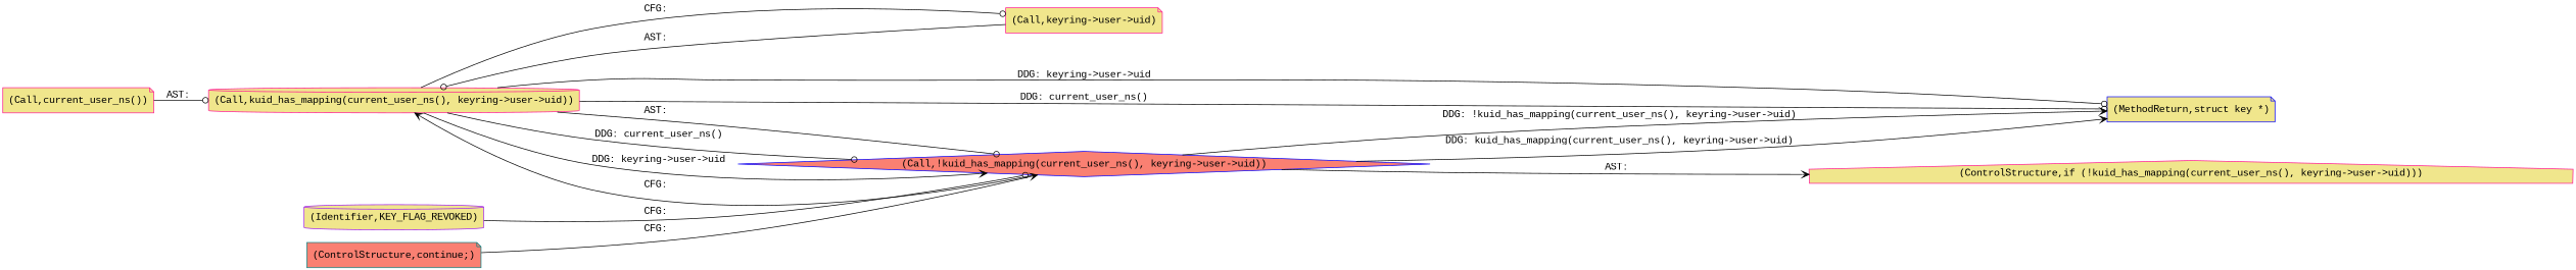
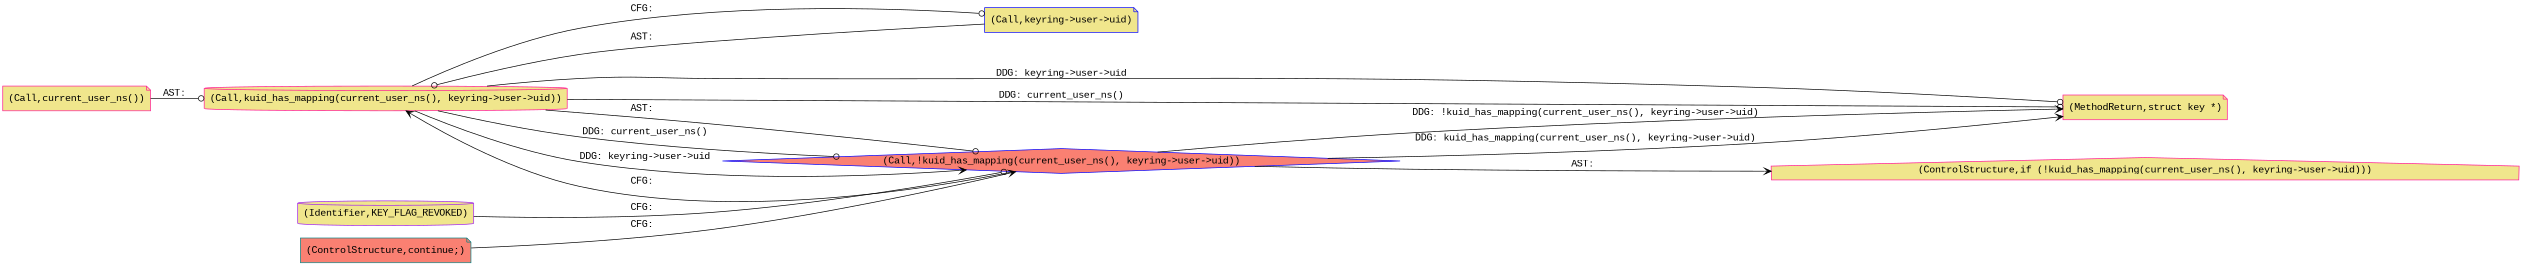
  digraph {
    fontname="Liberation Mono"
    rankdir=LR
    node [color=deeppink fillcolor=khaki fontname="Liberation Mono" shape=note style=filled]
    edge [arrowhead=odot fontname="Liberation Mono"]
    n1 [label="(Call,kuid_has_mapping(current_user_ns(), keyring->user->uid))" shape=cylinder]
    n2 [color=blue fillcolor=salmon label="(Call,!kuid_has_mapping(current_user_ns(), keyring->user->uid))" shape=diamond]
-   n3 [label="(Call,keyring->user->uid)"]
-   n4 [color=blue label="(MethodReturn,struct key *)"]
+   n3 [color=blue label="(Call,keyring->user->uid)"]
+   n4 [label="(MethodReturn,struct key *)"]
    n5 [label="(ControlStructure,if (!kuid_has_mapping(current_user_ns(), keyring->user->uid)))" shape=house]
    n6 [color=purple label="(Identifier,KEY_FLAG_REVOKED)" shape=cylinder]
    n7 [color=teal fillcolor=salmon label="(ControlStructure,continue;)"]
    n8 [label="(Call,current_user_ns())"]
    n1 -> n2 [label="AST: "]
    n1 -> n2 [label="DDG: current_user_ns()"]
    n1 -> n2 [arrowhead=vee label="DDG: keyring->user->uid"]
    n1 -> n3 [label="CFG: "]
    n1 -> n4 [label="DDG: keyring->user->uid"]
    n1 -> n4 [label="DDG: current_user_ns()"]
    n2 -> n1 [arrowhead=vee label="CFG: "]
    n2 -> n4 [arrowhead=vee label="DDG: kuid_has_mapping(current_user_ns(), keyring->user->uid)"]
    n2 -> n4 [arrowhead=vee label="DDG: !kuid_has_mapping(current_user_ns(), keyring->user->uid)"]
    n2 -> n5 [arrowhead=vee label="AST: "]
    n3 -> n1 [label="AST: "]
    n6 -> n2 [label="CFG: "]
    n7 -> n2 [arrowhead=vee label="CFG: "]
    n8 -> n1 [label="AST: "]
  }
